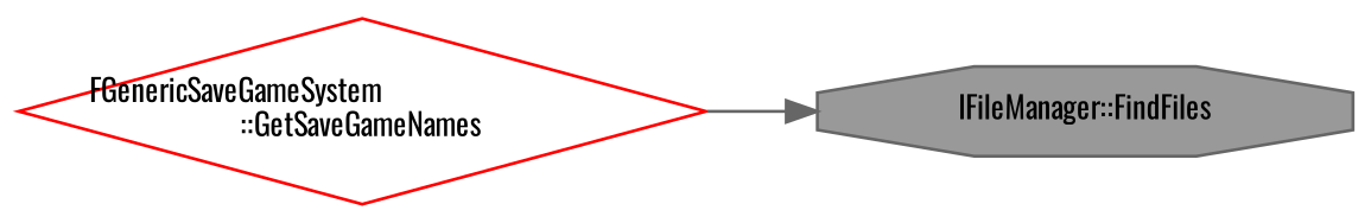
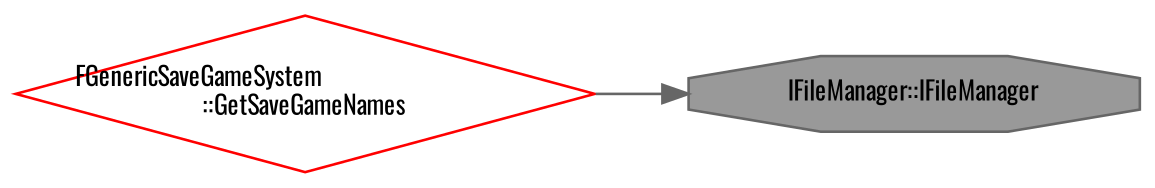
  digraph {
    rankdir=RL
    fontname=Oswald
    node [fontname=Oswald fontsize=10 style=filled]
-   n1 [color=gray40 fillcolor=grey60 fontcolor=black height=0.2 label="IFileManager::FindFiles" shape=octagon width=0.4]
+   n1 [color=gray40 fillcolor=grey60 fontcolor=black height=0.2 label="IFileManager::IFileManager" shape=octagon width=0.4]
    n2 [color=red fillcolor=white height=0.2 label="FGenericSaveGameSystem\l::GetSaveGameNames" shape=diamond width=0.4]
    n1 -> n2 [color=gray40 dir=back fontname=Oswald fontsize=10 labelfontname=Helvetica labelfontsize=10 style=solid]
  }
